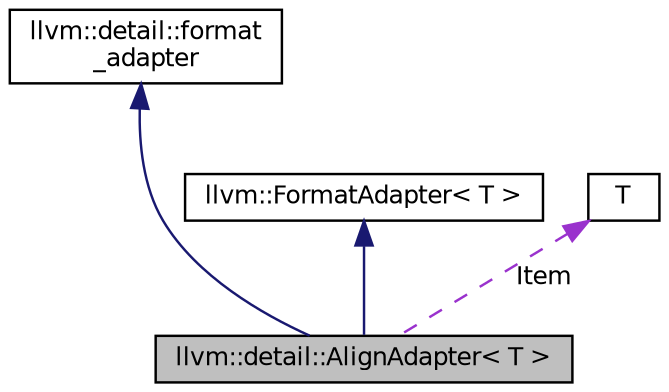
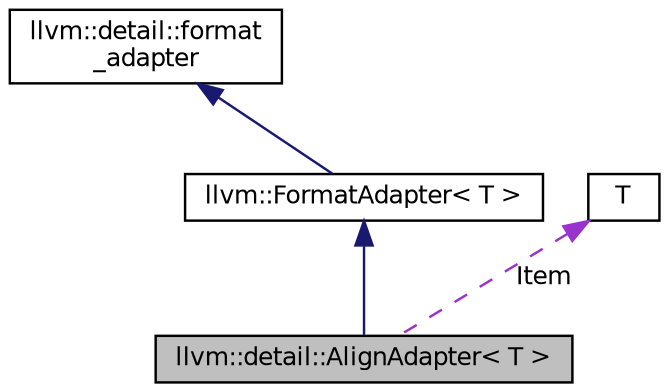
  digraph {
    node [color=black fontname=Helvetica fontsize=10 shape=box]
    edge [color=midnightblue dir=back fontname=Helvetica fontsize=10 labelfontname=Helvetica labelfontsize=10 style=solid]
    n1 [fillcolor=grey75 fontcolor=black height=0.2 label="llvm::detail::AlignAdapter\< T \>" style=filled width=0.4]
    n2 [height=0.2 label="llvm::FormatAdapter\< T \>" width=0.4]
    n3 [height=0.2 label="llvm::detail::format\l_adapter" width=0.4]
    n4 [height=0.2 label=T width=0.4]
    n2 -> n1
-   n3 -> n1
+   n3 -> n2
    n4 -> n1 [color=darkorchid3 label=" Item" style=dashed]
  }
